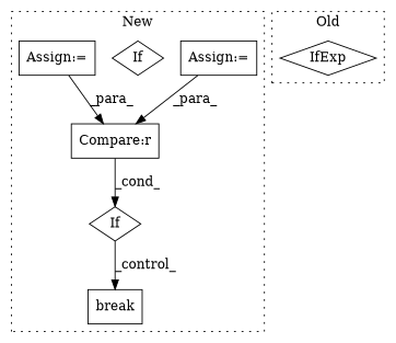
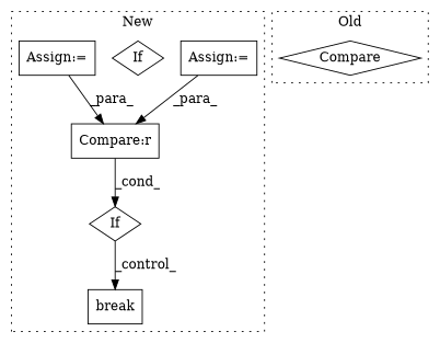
  digraph {
    node [a=96 l=3 shape=box]
    n1 [a=94 l=5 label=break s=13166]
    n2 [label=If s=12866 shape=diamond]
    n3 [a=40 l=22 label="Compare:r" s=12869]
    n4 [a=68 label="Assign:=" s=12548]
    n5 [label=If s=12623 shape=diamond]
    n6 [a=68 label="Assign:=" s=12711]
-   n7 [a=51 l="4,6" label=IfExp s="13810,13840" shape=diamond]
+   n7 [a=51 l="4,6" label=Compare s="13810,13840" shape=diamond]
    subgraph cluster_1 {
      label=New
      style=dotted
      n1
      n2
      n3
      n4
      n5
      n6
    }
    subgraph cluster_2 {
      label=Old
      style=dotted
      n7
    }
    n2 -> n1 [label=_control_]
    n3 -> n2 [label=_cond_]
    n4 -> n3 [label=_para_]
    n6 -> n3 [label=_para_]
  }
